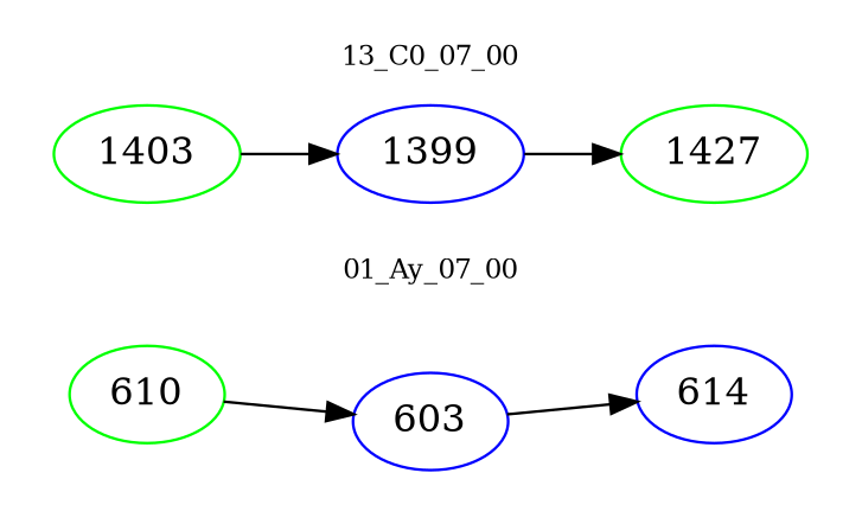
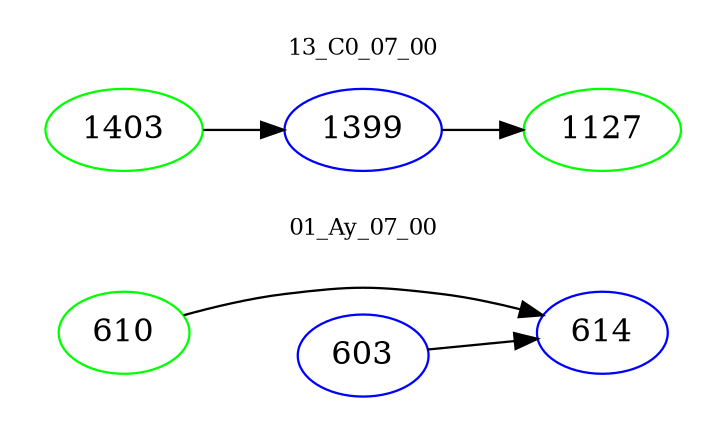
  digraph {
    rankdir=LR
    node [color=green]
    edge [color=black]
    n1 [label=610]
    n2 [color=blue label=603]
    n3 [color=blue label=614]
    n4 [label=1403]
    n5 [color=blue label=1399]
-   n6 [label=1427]
+   n6 [label=1127]
    subgraph cluster_1 {
      color=white
      fontsize=10
      label="01_Ay_07_00"
      n1
      n2
      n3
    }
    subgraph cluster_2 {
      color=white
      fontsize=10
      label="13_C0_07_00"
      n4
      n5
      n6
    }
-   n1 -> n2
+   n1 -> n3
    n2 -> n3
    n4 -> n5
    n5 -> n6
  }
